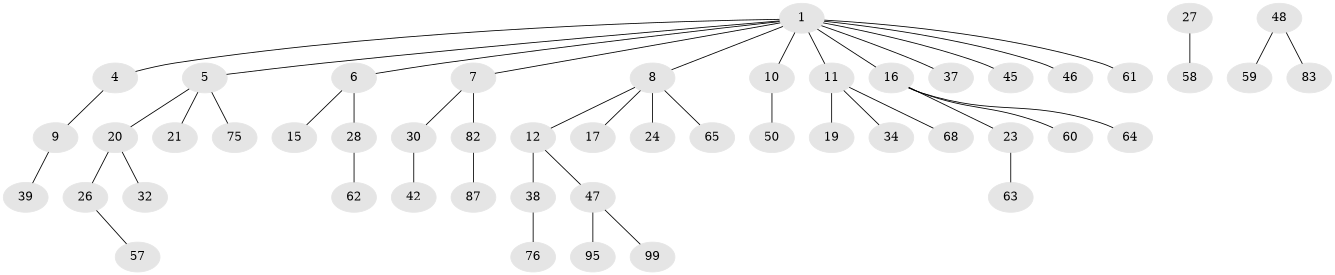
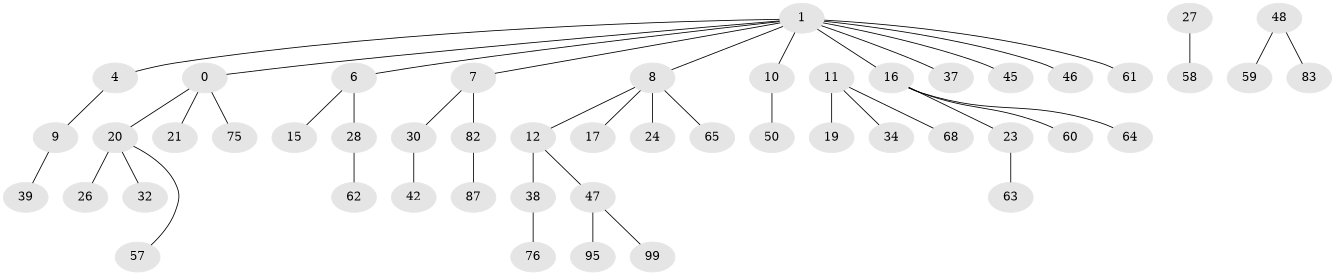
  graph {
    node [color=gray90 style=filled]
    1 [super="+2+4+44"]
    n2 [label=4]
-   5
+   5 [label=0]
    6
    7
    8 [super="+52"]
    10
    11 [super="+43"]
    16 [super="+25+18"]
    37
    45 [super="+51+67"]
    46 [super="+90"]
    61
    9 [super="+29+73+13"]
    20 [super="+22"]
    21
    75
    15
    28 [super="+41"]
    30 [super="+33"]
    82 [super="+84"]
    12 [super="+80+102+31+14"]
    17 [super="+79+40"]
    24
    65
    50 [super="+95"]
    19
    34 [super="+71"]
    68 [super="+100"]
    23
    60
    64 [super="+74"]
    39 [super="+49+70+96"]
    26
    32
    57
    62
    42 [super="+88"]
    87
    38
    47
    27 [super="+56"]
    58
    76
    n45 [label=95]
    99
    63 [super="+77"]
    48
    59
    83
    1 -- n2
    1 -- 5
    1 -- 6
    1 -- 7
    1 -- 8
    1 -- 10
-   1 -- 11
    1 -- 16
    1 -- 37
    1 -- 45
    1 -- 46
    1 -- 61
    n2 -- 9
    5 -- 20
    5 -- 21
    5 -- 75
    6 -- 15
    6 -- 28
    7 -- 30
    7 -- 82
    8 -- 12
    8 -- 17
    8 -- 24
    8 -- 65
    10 -- 50
    11 -- 19
    11 -- 34
    11 -- 68
    16 -- 23
    16 -- 60
    16 -- 64
    9 -- 39
    20 -- 26
    20 -- 32
-   26 -- 57
+   20 -- 57
    28 -- 62
    30 -- 42
    82 -- 87
    12 -- 38
    12 -- 47
    23 -- 63
    38 -- 76
    47 -- n45
    47 -- 99
    27 -- 58
    48 -- 59
    48 -- 83
  }
